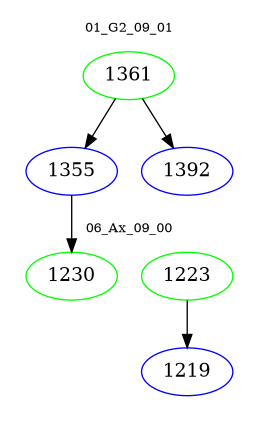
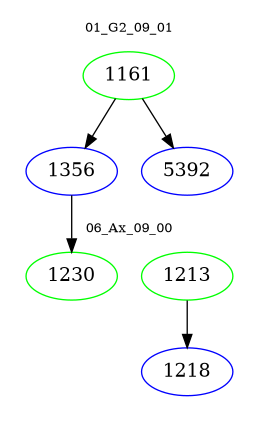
  digraph {
    node [color=green]
    edge [color=black]
-   n1 [label=1223]
-   n2 [color=blue label=1219]
+   n1 [label=1213]
+   n2 [color=blue label=1218]
    n3 [label=1230]
-   n4 [label=1361]
-   n5 [color=blue label=1355]
-   n6 [color=blue label=1392]
+   n4 [label=1161]
+   n5 [color=blue label=1356]
+   n6 [color=blue label=5392]
    subgraph cluster_1 {
      color=white
      fontsize=10
      label="06_Ax_09_00"
      n1
      n2
      n3
    }
    subgraph cluster_2 {
      color=white
      fontsize=10
      label="01_G2_09_01"
      n4
      n5
      n6
    }
    n1 -> n2
    n4 -> n5
    n4 -> n6
    n5 -> n3
  }
